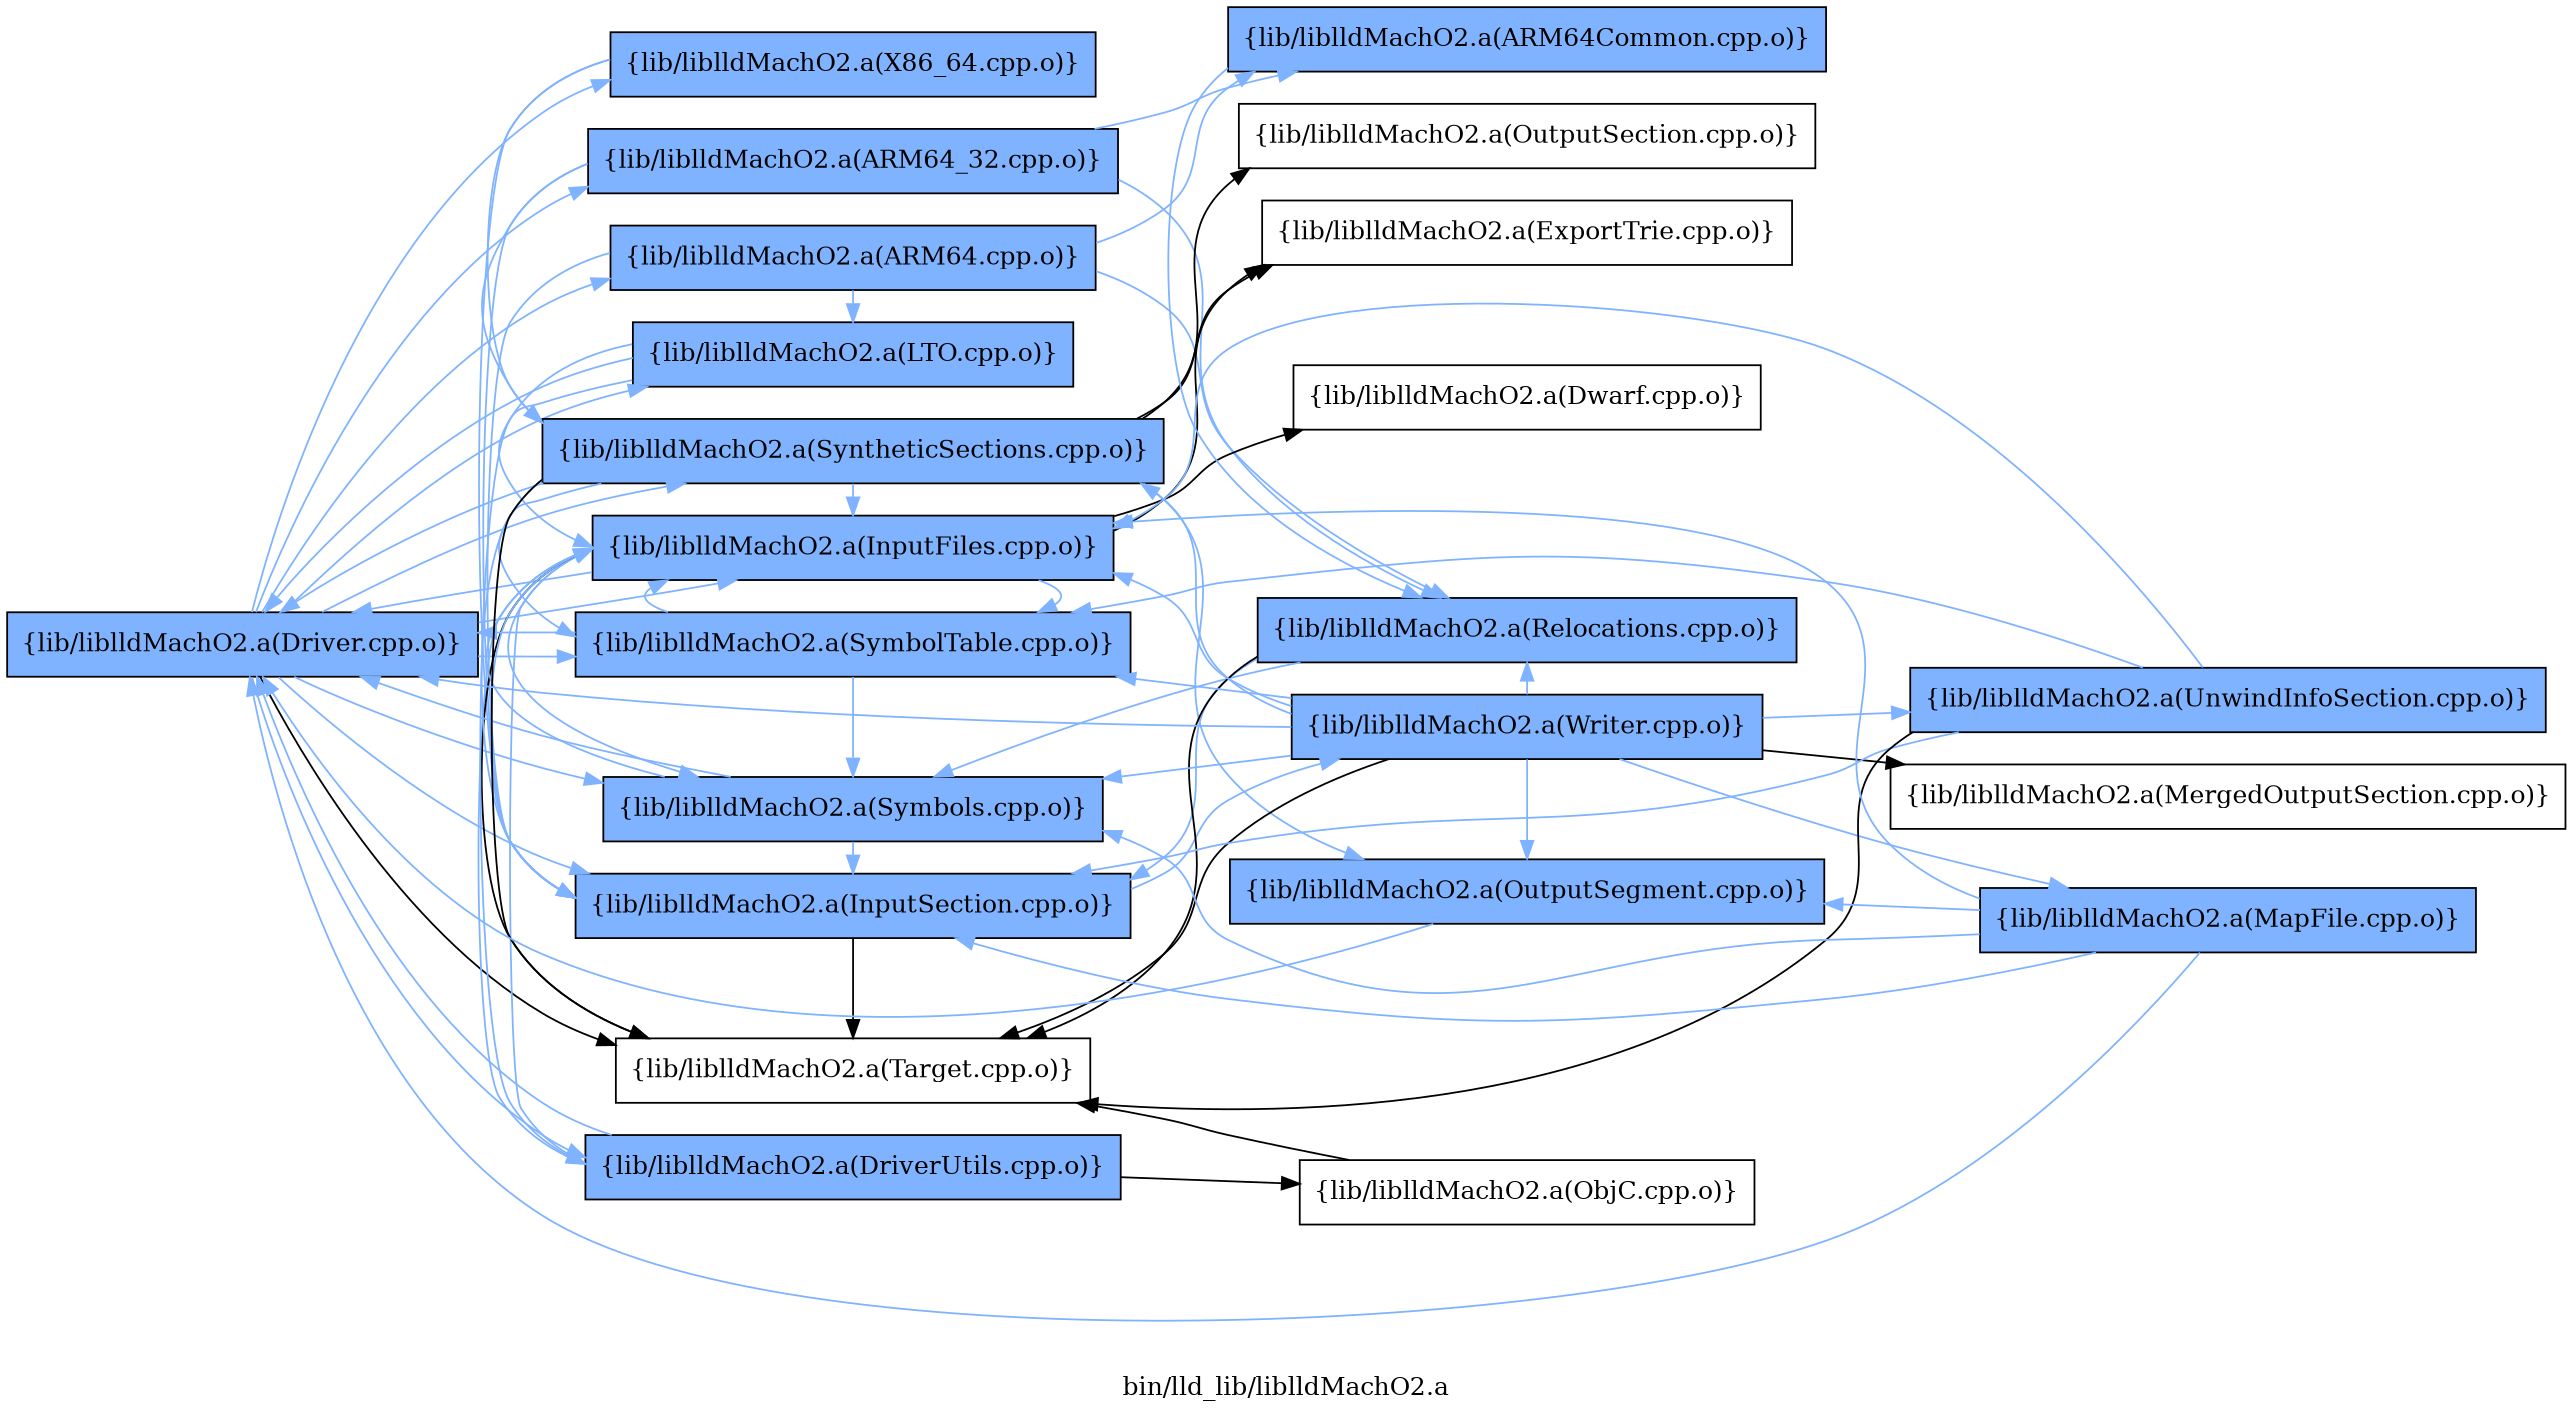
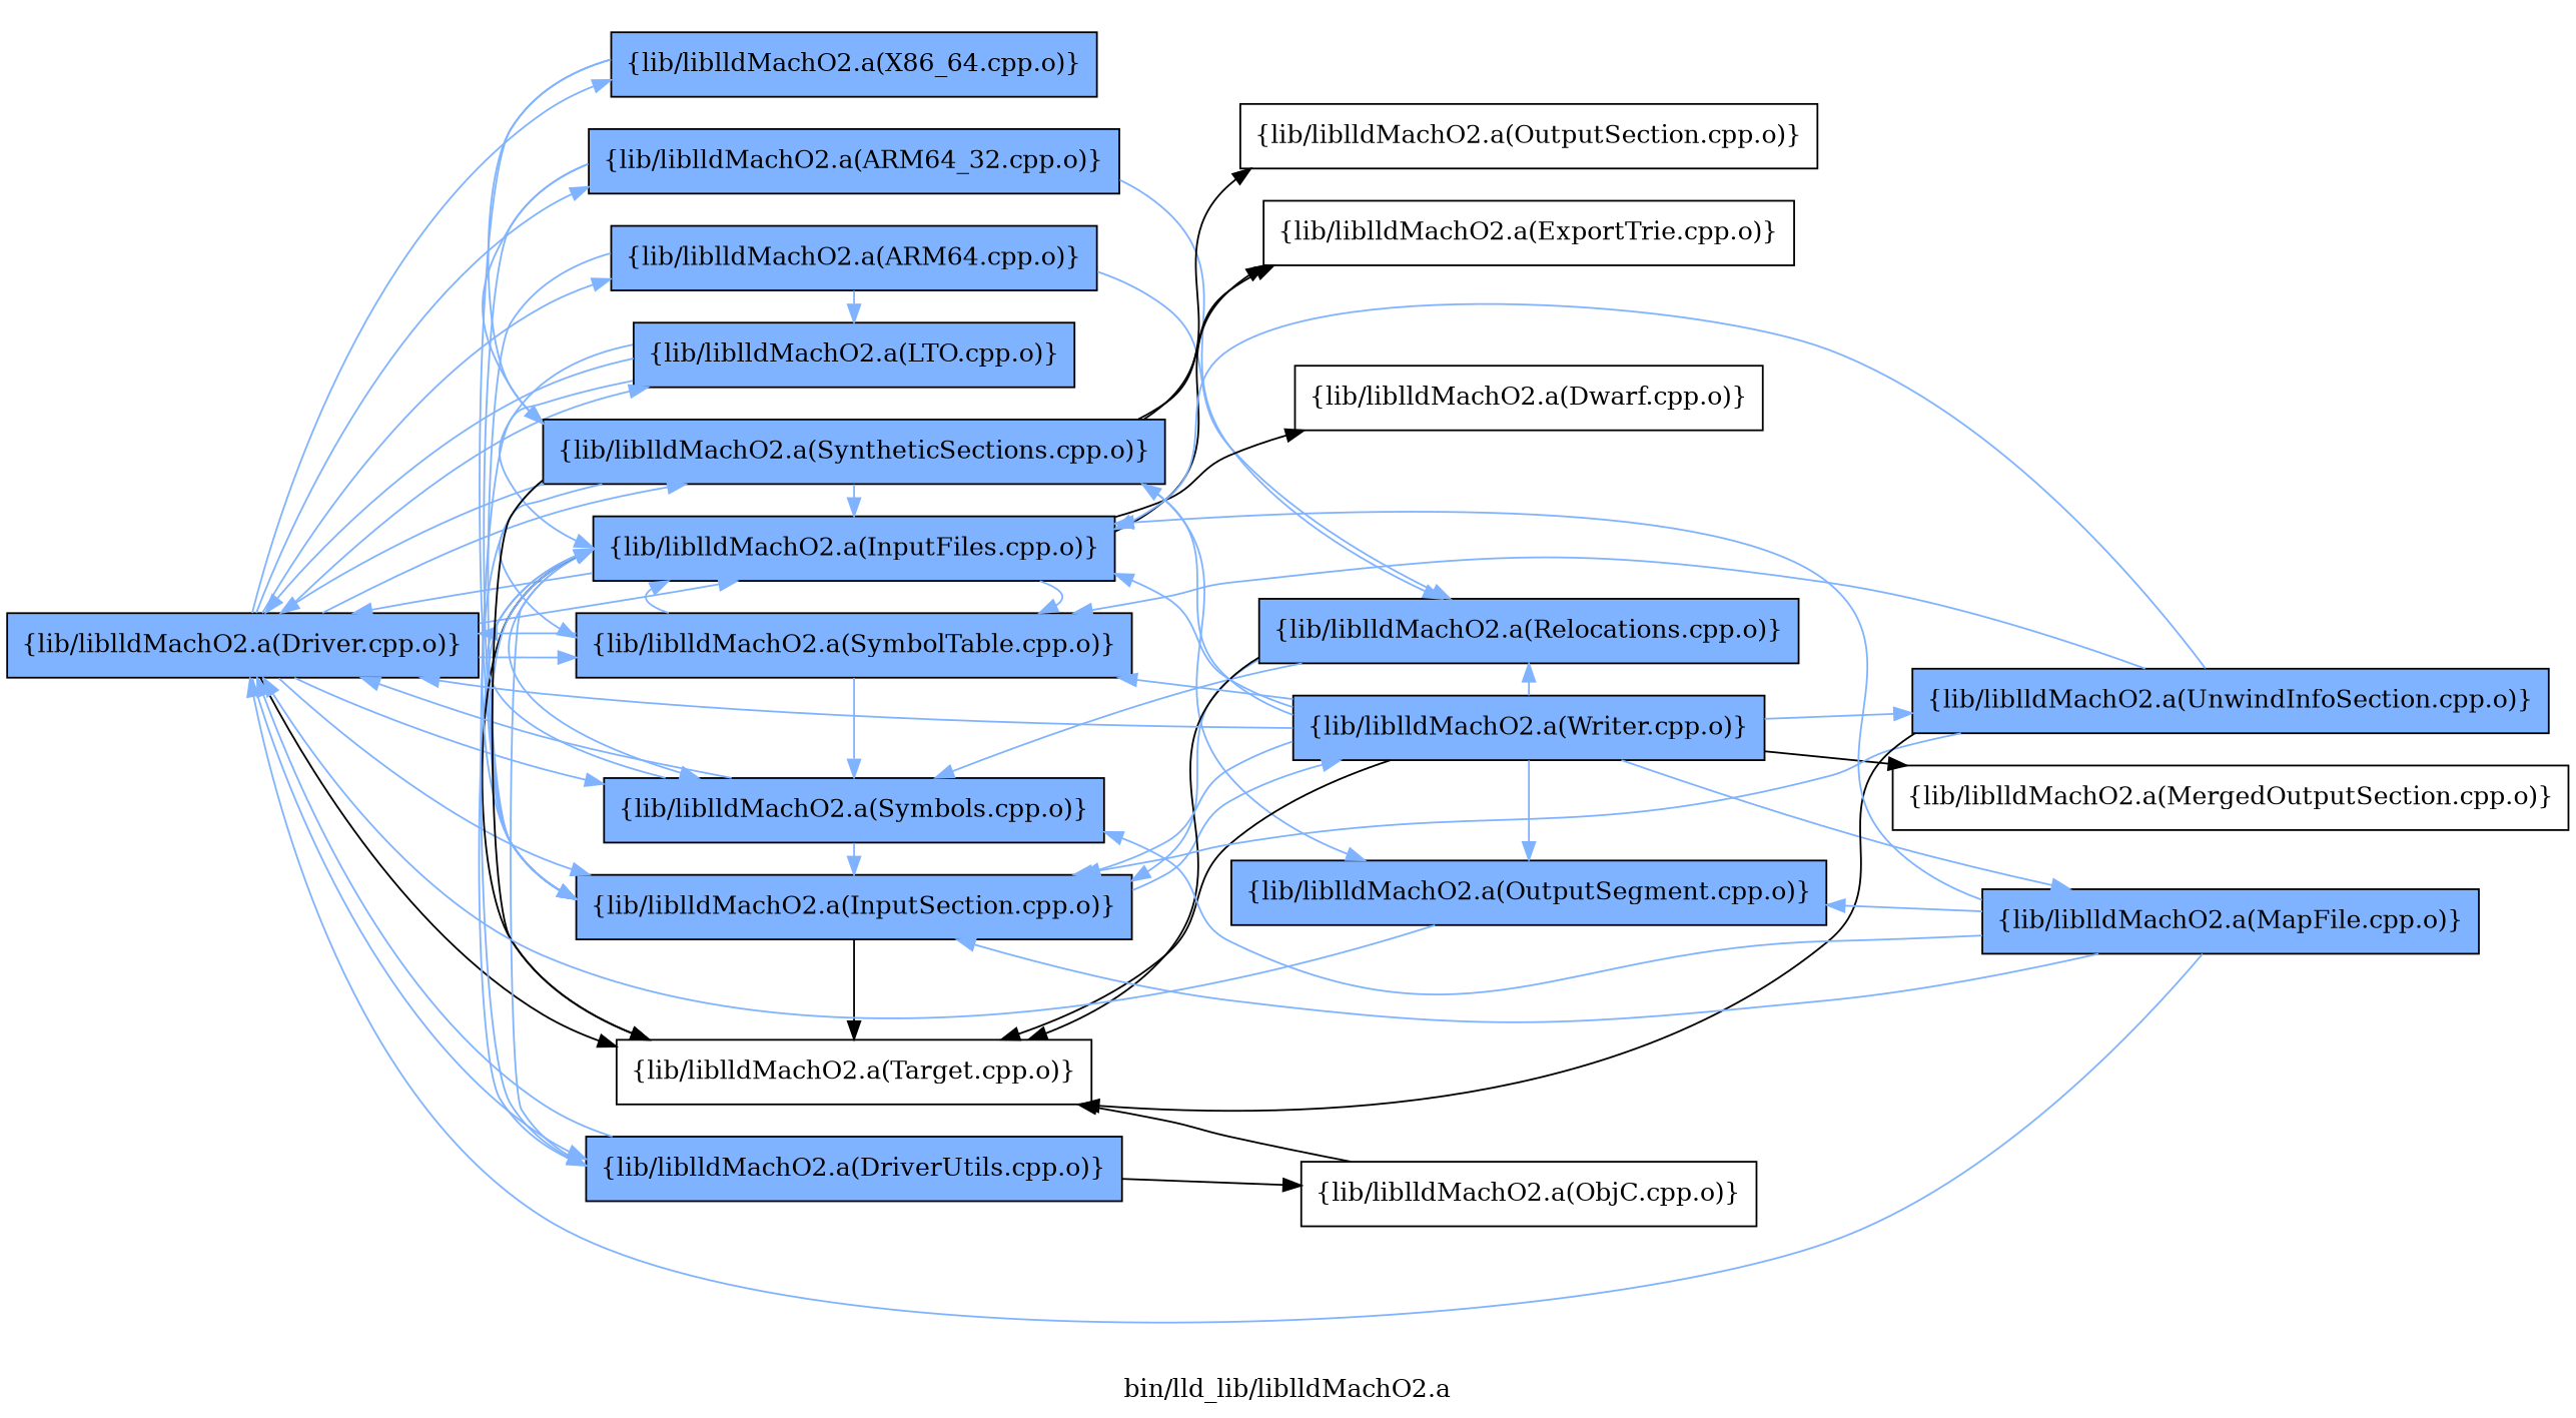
  digraph {
    label="bin/lld_lib/liblldMachO2.a"
    rankdir=LR
    node [fillcolor="0.600000 0.5 1" group=1 shape=box style=filled]
    edge [color="0.600000 0.5 1"]
    n1 [label="{lib/liblldMachO2.a(Driver.cpp.o)}"]
    n2 [label="{lib/liblldMachO2.a(ARM64_32.cpp.o)}"]
    n3 [label="{lib/liblldMachO2.a(ARM64.cpp.o)}"]
    n4 [label="{lib/liblldMachO2.a(X86_64.cpp.o)}"]
    n5 [label="{lib/liblldMachO2.a(DriverUtils.cpp.o)}"]
    n6 [label="{lib/liblldMachO2.a(InputFiles.cpp.o)}"]
    n7 [label="{lib/liblldMachO2.a(InputSection.cpp.o)}"]
    n8 [label="{lib/liblldMachO2.a(LTO.cpp.o)}"]
    n9 [label="{lib/liblldMachO2.a(SymbolTable.cpp.o)}"]
    n10 [label="{lib/liblldMachO2.a(Symbols.cpp.o)}"]
    n11 [label="{lib/liblldMachO2.a(SyntheticSections.cpp.o)}"]
    n12 [group=0 label="{lib/liblldMachO2.a(Target.cpp.o)}" fillcolor="" style=""]
-   n13 [label="{lib/liblldMachO2.a(ARM64Common.cpp.o)}"]
    n14 [label="{lib/liblldMachO2.a(Relocations.cpp.o)}"]
    n15 [group=0 label="{lib/liblldMachO2.a(ObjC.cpp.o)}" fillcolor="" style=""]
    n16 [group=0 label="{lib/liblldMachO2.a(Dwarf.cpp.o)}" fillcolor="" style=""]
    n17 [group=0 label="{lib/liblldMachO2.a(ExportTrie.cpp.o)}" fillcolor="" style=""]
    n18 [label="{lib/liblldMachO2.a(Writer.cpp.o)}"]
    n19 [label="{lib/liblldMachO2.a(OutputSegment.cpp.o)}"]
    n20 [group=0 label="{lib/liblldMachO2.a(OutputSection.cpp.o)}" fillcolor="" style=""]
    n21 [label="{lib/liblldMachO2.a(UnwindInfoSection.cpp.o)}"]
    n22 [group=0 label="{lib/liblldMachO2.a(MergedOutputSection.cpp.o)}" fillcolor="" style=""]
    n23 [label="{lib/liblldMachO2.a(MapFile.cpp.o)}"]
    subgraph sub_1 {
      rank=same
      n1
    }
    subgraph sub_2 {
      rank=same
      n2
      n3
      n4
      n5
      n6
      n7
      n8
      n9
      n10
      n11
      n12
    }
    subgraph sub_3 {
      rank=same
-     n13
      n14
      n15
      n16
      n17
      n18
      n19
      n20
    }
    n1 -> n2
    n1 -> n3
    n1 -> n4
    n1 -> n5
    n1 -> n6
    n1 -> n7
    n1 -> n8
    n1 -> n9
    n1 -> n10
    n1 -> n11
    n1 -> n12 [color=""]
    n2 -> n7
    n2 -> n11
-   n2 -> n13
    n2 -> n14
    n3 -> n7
    n3 -> n8
-   n3 -> n13
    n3 -> n14
    n4 -> n7
    n4 -> n11
    n5 -> n1
    n5 -> n6
    n5 -> n15 [color=""]
    n6 -> n1
    n6 -> n5
    n6 -> n9
    n6 -> n10
    n6 -> n12 [color=""]
    n6 -> n16 [color=""]
    n6 -> n17 [color=""]
    n7 -> n6
    n7 -> n12 [color=""]
    n7 -> n18
    n8 -> n1
    n8 -> n5
    n8 -> n6
    n9 -> n1
    n9 -> n6
    n9 -> n10
    n10 -> n1
    n10 -> n6
    n10 -> n7
    n11 -> n1
    n11 -> n6
    n11 -> n7
    n11 -> n9
    n11 -> n12 [color=""]
    n11 -> n17 [color=""]
    n11 -> n19
    n11 -> n20 [color=""]
-   n13 -> n14
    n14 -> n7
    n14 -> n10
    n14 -> n12 [color=""]
    n15 -> n12 [color=""]
    n18 -> n1
    n18 -> n6
-   n18 -> n10
+   n18 -> n7
    n18 -> n9
    n18 -> n11
    n18 -> n12 [color=""]
    n18 -> n14
    n18 -> n19
    n18 -> n21
    n18 -> n22 [color=""]
    n18 -> n23
    n19 -> n1
    n21 -> n6
    n21 -> n7
    n21 -> n9
    n21 -> n12 [color=""]
    n23 -> n1
    n23 -> n6
    n23 -> n7
    n23 -> n10
    n23 -> n19
  }
